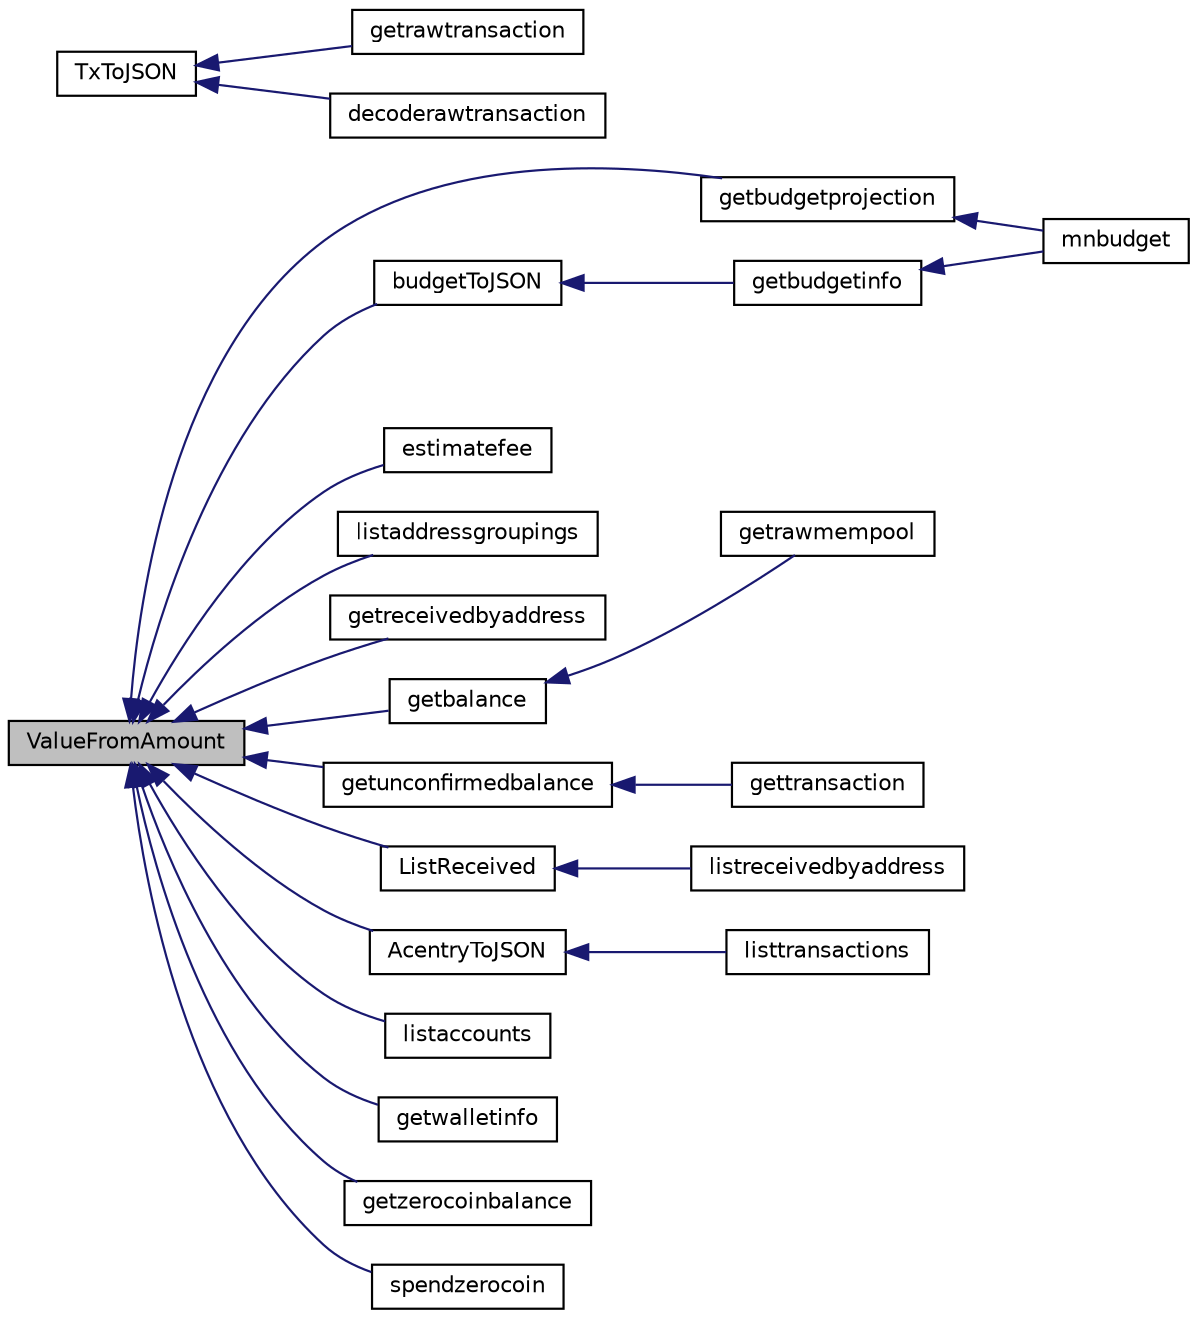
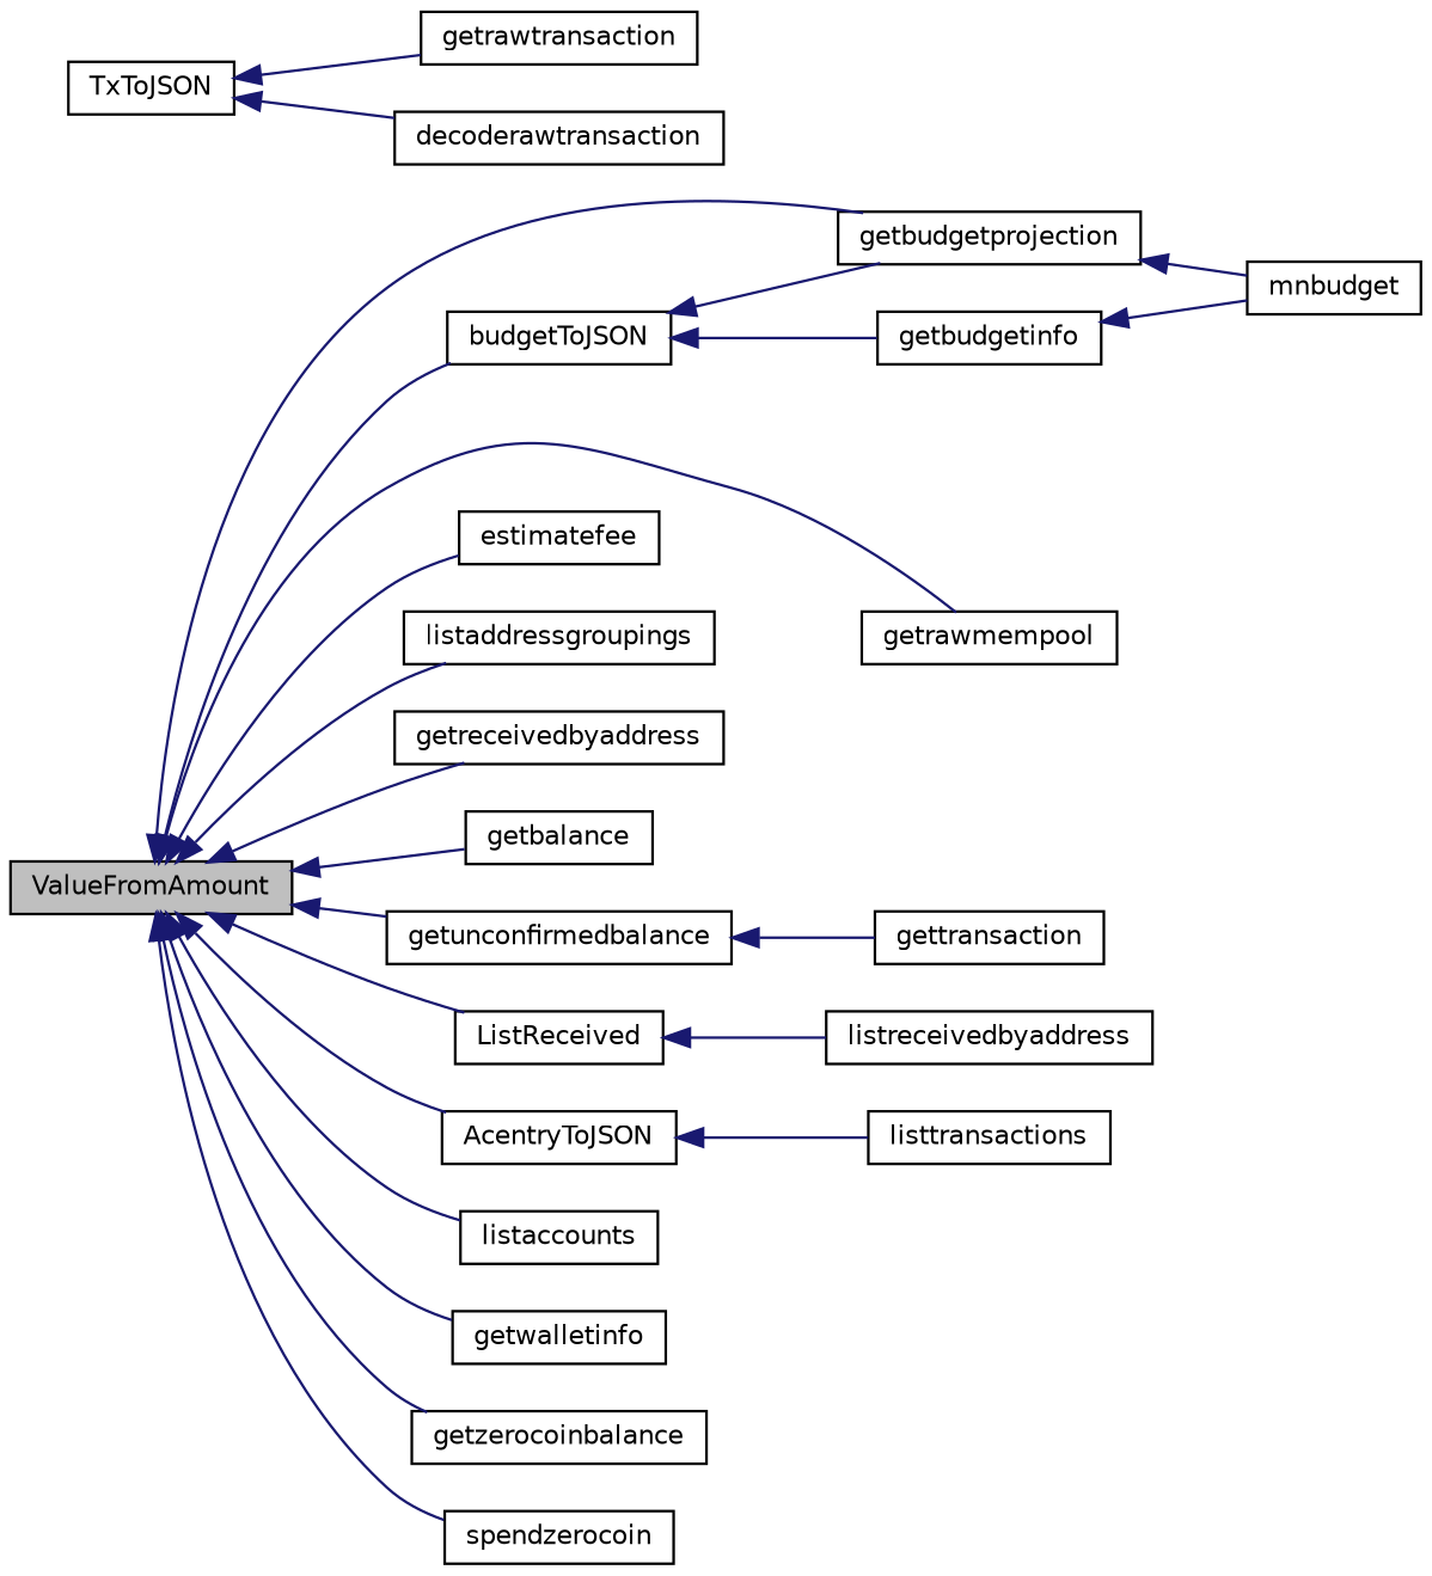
  digraph {
    rankdir=LR
    node [color=black fillcolor=white fontname=Helvetica fontsize=10 shape=record style=filled]
    edge [color=midnightblue dir=back fontname=Helvetica fontsize=10 labelfontname=Helvetica labelfontsize=10 style=solid]
    n1 [fillcolor=grey75 fontcolor=black height=0.2 label=ValueFromAmount width=0.4]
    n2 [height=0.2 label=getrawmempool width=0.4]
    n3 [height=0.2 label=budgetToJSON width=0.4]
    n4 [height=0.2 label=getbudgetprojection width=0.4]
    n5 [height=0.2 label=estimatefee width=0.4]
    n6 [height=0.2 label=listaddressgroupings width=0.4]
    n7 [height=0.2 label=getreceivedbyaddress width=0.4]
    n8 [height=0.2 label=getbalance width=0.4]
    n9 [height=0.2 label=getunconfirmedbalance width=0.4]
    n10 [height=0.2 label=ListReceived width=0.4]
    n11 [height=0.2 label=AcentryToJSON width=0.4]
    n12 [height=0.2 label=listaccounts width=0.4]
    n13 [height=0.2 label=getwalletinfo width=0.4]
    n14 [height=0.2 label=getzerocoinbalance width=0.4]
    n15 [height=0.2 label=spendzerocoin width=0.4]
    n16 [height=0.2 label=getbudgetinfo width=0.4]
    n17 [height=0.2 label=mnbudget width=0.4]
    n18 [height=0.2 label=TxToJSON width=0.4]
    n19 [height=0.2 label=getrawtransaction width=0.4]
    n20 [height=0.2 label=decoderawtransaction width=0.4]
    n21 [height=0.2 label=gettransaction width=0.4]
    n22 [height=0.2 label=listreceivedbyaddress width=0.4]
    n23 [height=0.2 label=listtransactions width=0.4]
-   n8 -> n2
+   n1 -> n2
    n1 -> n3
    n1 -> n4
    n1 -> n5
    n1 -> n6
    n1 -> n7
    n1 -> n8
    n1 -> n9
    n1 -> n10
    n1 -> n11
    n1 -> n12
    n1 -> n13
    n1 -> n14
    n1 -> n15
+   n3 -> n4
    n3 -> n16
    n4 -> n17
    n9 -> n21
    n10 -> n22
    n11 -> n23
    n16 -> n17
    n18 -> n19
    n18 -> n20
  }
